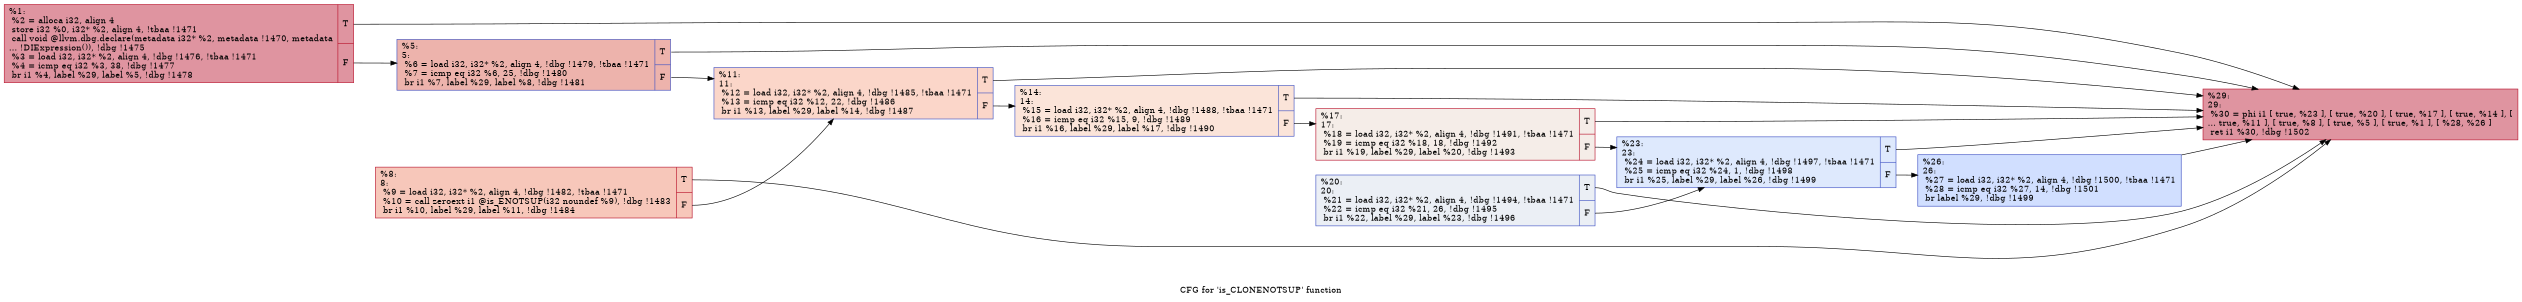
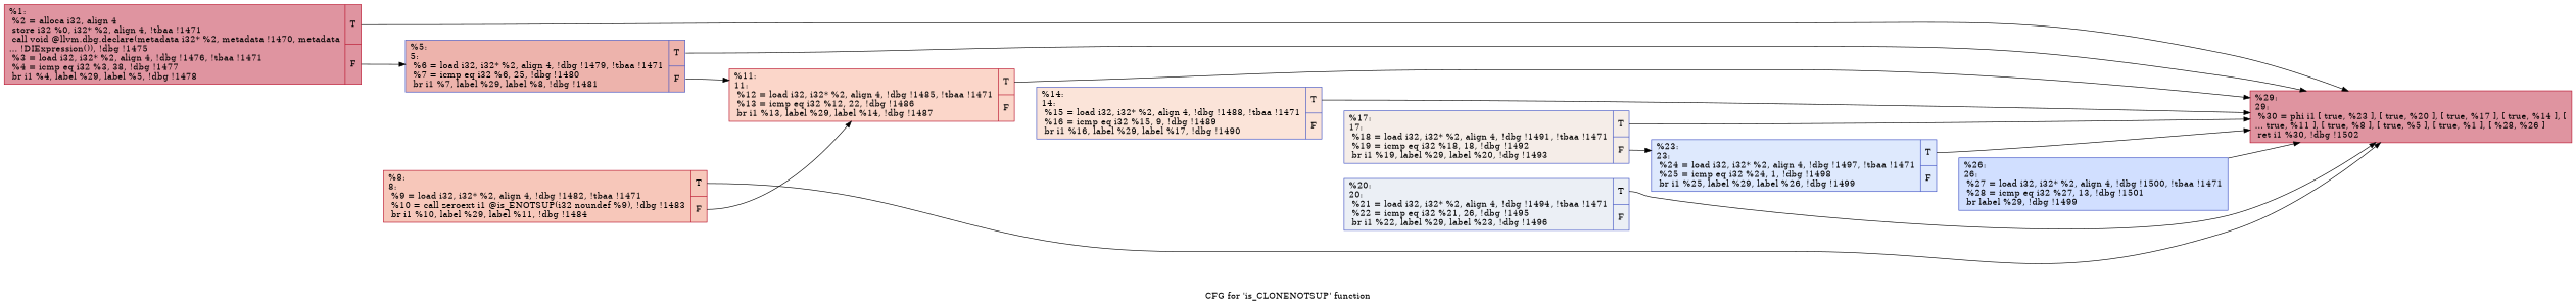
  digraph {
    label="CFG for 'is_CLONENOTSUP' function"
    rankdir=LR
    node [color="#3d50c3ff" fillcolor="#b70d2870" shape=record style=filled]
    edge [tailport=s0]
    n1 [color="#b70d28ff" label="{%1:\l  %2 = alloca i32, align 4\l  store i32 %0, i32* %2, align 4, !tbaa !1471\l  call void @llvm.dbg.declare(metadata i32* %2, metadata !1470, metadata\l... !DIExpression()), !dbg !1475\l  %3 = load i32, i32* %2, align 4, !dbg !1476, !tbaa !1471\l  %4 = icmp eq i32 %3, 38, !dbg !1477\l  br i1 %4, label %29, label %5, !dbg !1478\l|{<s0>T|<s1>F}}"]
    n2 [color="#b70d28ff" label="{%29:\l29:                                               \l  %30 = phi i1 [ true, %23 ], [ true, %20 ], [ true, %17 ], [ true, %14 ], [\l... true, %11 ], [ true, %8 ], [ true, %5 ], [ true, %1 ], [ %28, %26 ]\l  ret i1 %30, !dbg !1502\l}"]
    n3 [fillcolor="#d6524470" label="{%5:\l5:                                                \l  %6 = load i32, i32* %2, align 4, !dbg !1479, !tbaa !1471\l  %7 = icmp eq i32 %6, 25, !dbg !1480\l  br i1 %7, label %29, label %8, !dbg !1481\l|{<s0>T|<s1>F}}"]
-   n4 [fillcolor="#f6a38570" label="{%11:\l11:                                               \l  %12 = load i32, i32* %2, align 4, !dbg !1485, !tbaa !1471\l  %13 = icmp eq i32 %12, 22, !dbg !1486\l  br i1 %13, label %29, label %14, !dbg !1487\l|{<s0>T|<s1>F}}"]
+   n4 [color="#b70d28ff" fillcolor="#f6a38570" label="{%11:\l11:                                               \l  %12 = load i32, i32* %2, align 4, !dbg !1485, !tbaa !1471\l  %13 = icmp eq i32 %12, 22, !dbg !1486\l  br i1 %13, label %29, label %14, !dbg !1487\l|{<s0>T|<s1>F}}"]
    n5 [color="#b70d28ff" fillcolor="#ec7f6370" label="{%8:\l8:                                                \l  %9 = load i32, i32* %2, align 4, !dbg !1482, !tbaa !1471\l  %10 = call zeroext i1 @is_ENOTSUP(i32 noundef %9), !dbg !1483\l  br i1 %10, label %29, label %11, !dbg !1484\l|{<s0>T|<s1>F}}"]
    n6 [fillcolor="#f5c1a970" label="{%14:\l14:                                               \l  %15 = load i32, i32* %2, align 4, !dbg !1488, !tbaa !1471\l  %16 = icmp eq i32 %15, 9, !dbg !1489\l  br i1 %16, label %29, label %17, !dbg !1490\l|{<s0>T|<s1>F}}"]
-   n7 [color="#b70d28ff" fillcolor="#e8d6cc70" label="{%17:\l17:                                               \l  %18 = load i32, i32* %2, align 4, !dbg !1491, !tbaa !1471\l  %19 = icmp eq i32 %18, 18, !dbg !1492\l  br i1 %19, label %29, label %20, !dbg !1493\l|{<s0>T|<s1>F}}"]
+   n7 [fillcolor="#e8d6cc70" label="{%17:\l17:                                               \l  %18 = load i32, i32* %2, align 4, !dbg !1491, !tbaa !1471\l  %19 = icmp eq i32 %18, 18, !dbg !1492\l  br i1 %19, label %29, label %20, !dbg !1493\l|{<s0>T|<s1>F}}"]
    n8 [fillcolor="#b5cdfa70" label="{%23:\l23:                                               \l  %24 = load i32, i32* %2, align 4, !dbg !1497, !tbaa !1471\l  %25 = icmp eq i32 %24, 1, !dbg !1498\l  br i1 %25, label %29, label %26, !dbg !1499\l|{<s0>T|<s1>F}}"]
    n9 [fillcolor="#d1dae970" label="{%20:\l20:                                               \l  %21 = load i32, i32* %2, align 4, !dbg !1494, !tbaa !1471\l  %22 = icmp eq i32 %21, 26, !dbg !1495\l  br i1 %22, label %29, label %23, !dbg !1496\l|{<s0>T|<s1>F}}"]
-   n10 [fillcolor="#96b7ff70" label="{%26:\l26:                                               \l  %27 = load i32, i32* %2, align 4, !dbg !1500, !tbaa !1471\l  %28 = icmp eq i32 %27, 14, !dbg !1501\l  br label %29, !dbg !1499\l}"]
+   n10 [fillcolor="#96b7ff70" label="{%26:\l26:                                               \l  %27 = load i32, i32* %2, align 4, !dbg !1500, !tbaa !1471\l  %28 = icmp eq i32 %27, 13, !dbg !1501\l  br label %29, !dbg !1499\l}"]
    n1 -> n2
    n1 -> n3 [tailport=s1]
    n3 -> n2
    n3 -> n4 [tailport=s1]
    n4 -> n2
-   n4 -> n6 [tailport=s1]
    n5 -> n2
    n5 -> n4 [tailport=s1]
    n6 -> n2
-   n6 -> n7 [tailport=s1]
    n7 -> n2
    n7 -> n8 [tailport=s1]
    n8 -> n2
-   n8 -> n10 [tailport=s1]
    n9 -> n2
-   n9 -> n8 [tailport=s1]
    n10 -> n2
  }
